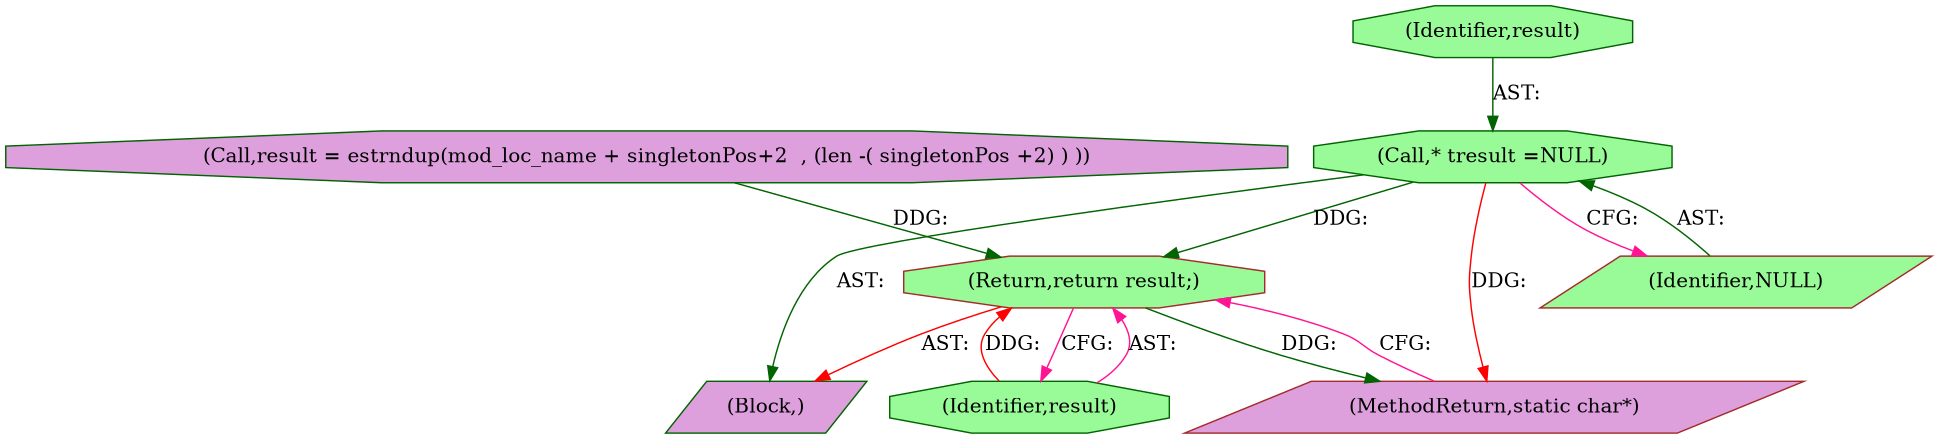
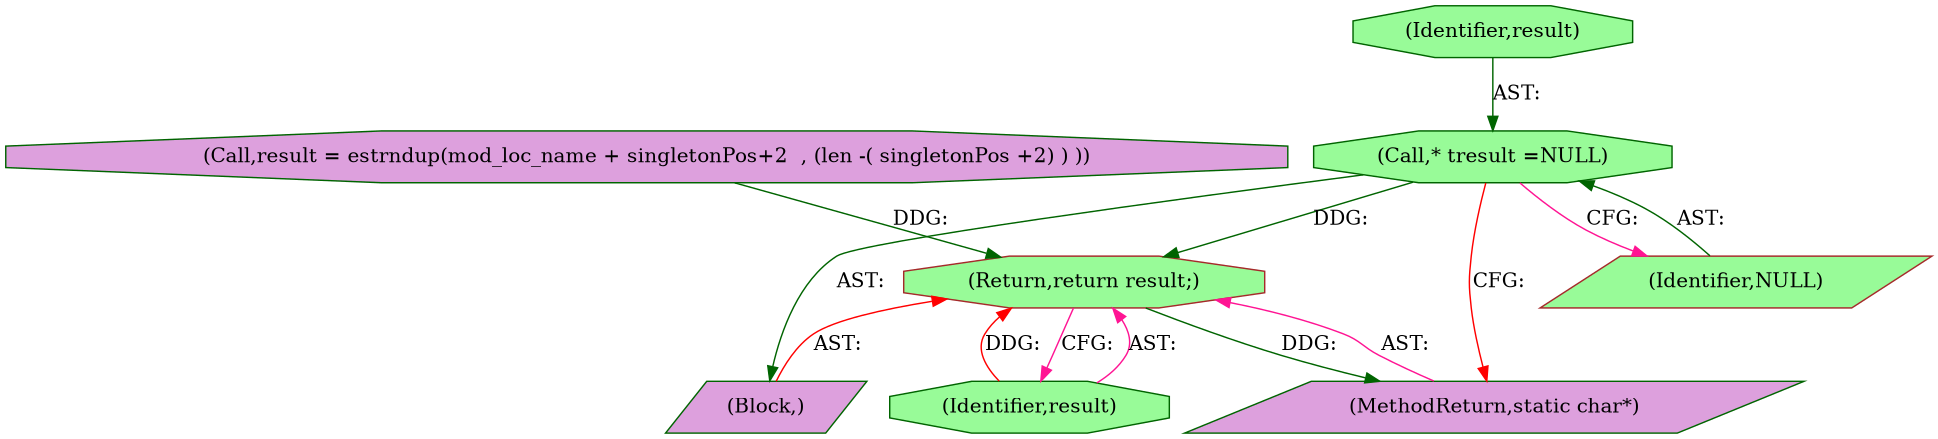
  digraph {
    node [color=darkgreen fillcolor=palegreen shape=octagon style=filled]
    edge [color=darkgreen]
    n1 [label="(Call,* \tresult =NULL)"]
    n2 [color=brown label="(Return,return result;)"]
-   n3 [color=brown fillcolor=plum label="(MethodReturn,static char*)" shape=parallelogram]
+   n3 [fillcolor=plum label="(MethodReturn,static char*)" shape=parallelogram]
    n4 [fillcolor=plum label="(Block,)" shape=parallelogram]
    n5 [color=brown label="(Identifier,NULL)" shape=parallelogram]
    n6 [label="(Identifier,result)"]
    n7 [label="(Identifier,result)"]
    n8 [fillcolor=plum label="(Call,result = estrndup(mod_loc_name + singletonPos+2  , (len -( singletonPos +2) ) ))"]
    n1 -> n2 [label="DDG: "]
-   n1 -> n3 [color=red label="DDG: "]
+   n1 -> n3 [color=red label="CFG: "]
    n1 -> n4 [label="AST: "]
    n1 -> n5 [color=deeppink label="CFG: "]
    n2 -> n3 [label="DDG: "]
-   n2 -> n4 [color=red label="AST: "]
+   n4 -> n2 [color=red label="AST: "]
    n2 -> n6 [color=deeppink label="CFG: "]
-   n3 -> n2 [color=deeppink label="CFG: "]
+   n3 -> n2 [color=deeppink label="AST: "]
    n5 -> n1 [label="AST: "]
    n6 -> n2 [color=deeppink label="AST: "]
    n6 -> n2 [color=red label="DDG: "]
    n7 -> n1 [label="AST: "]
    n8 -> n2 [label="DDG: "]
  }
